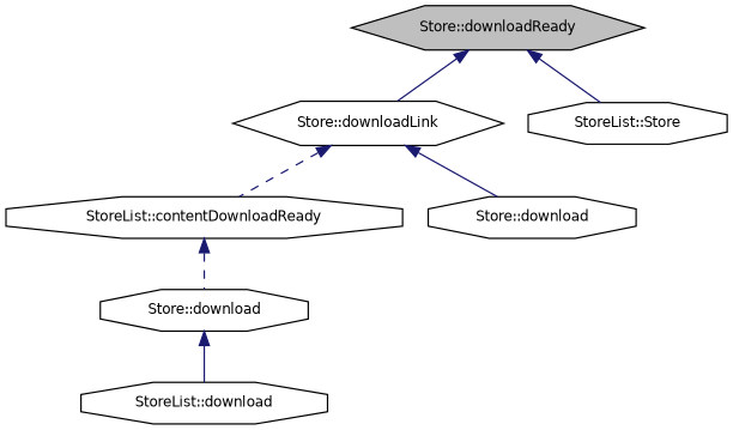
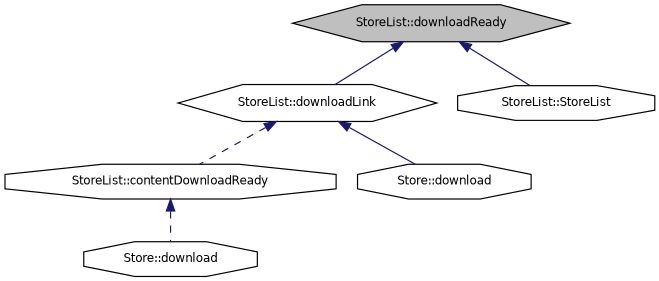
  digraph {
    rankdir=TB
    node [color=black fillcolor=white fontname=Helvetica fontsize=10 shape=octagon style=filled]
    edge [color=midnightblue dir=back fontname=Helvetica fontsize=10 labelfontname=Helvetica labelfontsize=10 style=solid]
-   n1 [fillcolor=grey75 fontcolor=black height=0.2 label="Store::downloadReady" shape=hexagon width=0.4]
-   n2 [height=0.2 label="Store::downloadLink" shape=hexagon width=0.4]
-   n3 [height=0.2 label="StoreList::Store" width=0.4]
+   n1 [fillcolor=grey75 fontcolor=black height=0.2 label="StoreList::downloadReady" shape=hexagon width=0.4]
+   n2 [height=0.2 label="StoreList::downloadLink" shape=hexagon width=0.4]
+   n3 [height=0.2 label="StoreList::StoreList" width=0.4]
    n4 [height=0.2 label="StoreList::contentDownloadReady" width=0.4]
    n5 [height=0.2 label="Store::download" width=0.4]
    n6 [height=0.2 label="Store::download" width=0.4]
-   n7 [height=0.2 label="StoreList::download" width=0.4]
    n1 -> n2
    n1 -> n3
    n2 -> n4 [style=dashed]
    n2 -> n5
    n4 -> n6 [style=dashed]
-   n6 -> n7
  }
